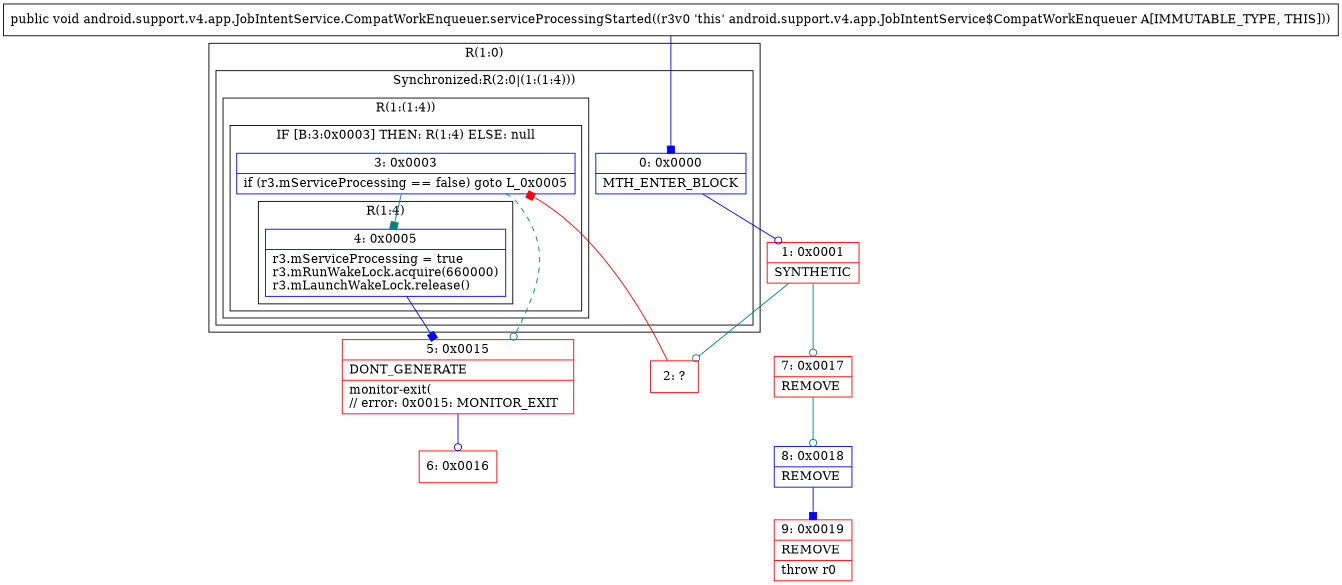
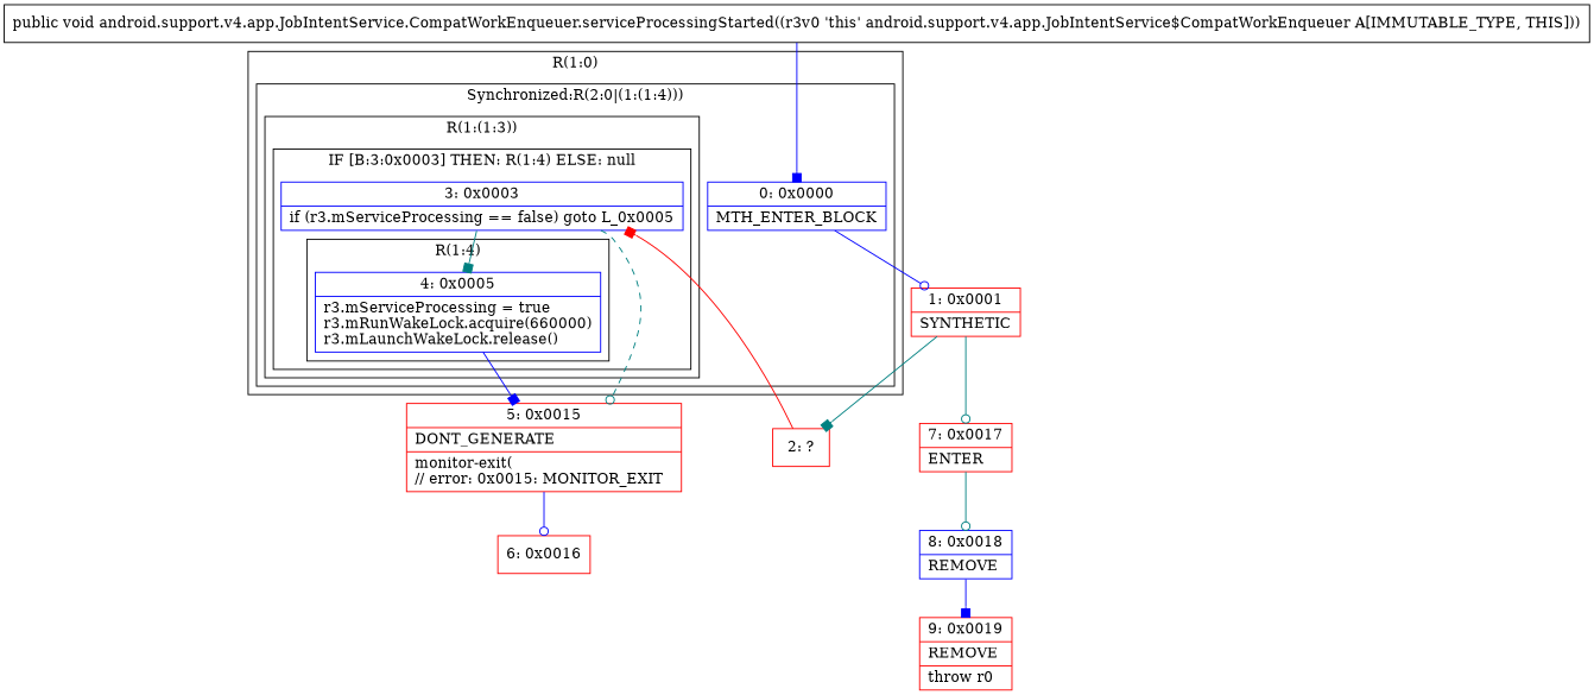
  digraph {
    node [color=red shape=record]
    edge [arrowhead=odot color=blue]
    n1 [color=blue label="{4\:\ 0x0005|r3.mServiceProcessing = true\lr3.mRunWakeLock.acquire(660000)\lr3.mLaunchWakeLock.release()\l}"]
    n2 [color=blue label="{3\:\ 0x0003|if (r3.mServiceProcessing == false) goto L_0x0005\l}"]
    n3 [color=blue label="{0\:\ 0x0000|MTH_ENTER_BLOCK\l}"]
    n4 [label="{5\:\ 0x0015|DONT_GENERATE\l|monitor\-exit(\l\/\/ error: 0x0015: MONITOR_EXIT  \l}"]
    n5 [label="{1\:\ 0x0001|SYNTHETIC\l}"]
    n6 [label="{2\:\ ?}"]
-   n7 [label="{7\:\ 0x0017|REMOVE\l}"]
+   n7 [label="{7\:\ 0x0017|ENTER\l}"]
    n8 [label="{6\:\ 0x0016}"]
    n9 [color=blue label="{8\:\ 0x0018|REMOVE\l}"]
    n10 [label="{9\:\ 0x0019|REMOVE\l|throw r0\l}"]
    n11 [label="{public void android.support.v4.app.JobIntentService.CompatWorkEnqueuer.serviceProcessingStarted((r3v0 'this' android.support.v4.app.JobIntentService$CompatWorkEnqueuer A[IMMUTABLE_TYPE, THIS])) }" color=""]
    subgraph cluster_1 {
      label="R(1:0)"
      subgraph cluster_2 {
        label="Synchronized:R(2:0|(1:(1:4)))"
        n3
        subgraph cluster_3 {
-         label="R(1:(1:4))"
+         label="R(1:(1:3))"
          subgraph cluster_4 {
            label="IF [B:3:0x0003] THEN: R(1:4) ELSE: null"
            n2
            subgraph cluster_5 {
              label="R(1:4)"
              n1
            }
          }
        }
      }
    }
    n1 -> n4 [arrowhead=box]
    n2 -> n1 [arrowhead=box color=teal]
    n2 -> n4 [color=teal style=dashed]
    n3 -> n5
    n4 -> n8
-   n5 -> n6 [color=teal]
+   n5 -> n6 [arrowhead=box color=teal]
    n5 -> n7 [color=teal]
    n6 -> n2 [arrowhead=box color=red]
    n7 -> n9 [color=teal]
    n9 -> n10 [arrowhead=box]
    n11 -> n3 [arrowhead=box]
  }
